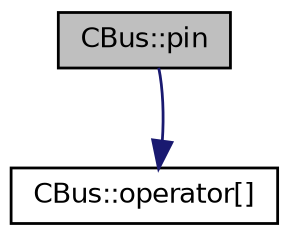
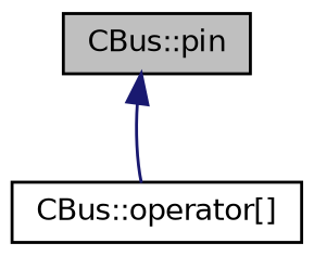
  digraph {
    rankdir=TB
    node [color=black fontname=Helvetica fontsize=10 shape=record style=filled]
    n1 [fillcolor=grey75 fontcolor=black height=0.2 label="CBus::pin" width=0.4]
    n2 [fillcolor=white height=0.2 label="CBus::operator[]" width=0.4]
-   n2 -> n1 [color=midnightblue dir=back fontname=Helvetica fontsize=10 labelfontname=Helvetica labelfontsize=10 style=solid]
+   n1 -> n2 [color=midnightblue dir=back fontname=Helvetica fontsize=10 labelfontname=Helvetica labelfontsize=10 style=solid]
  }
